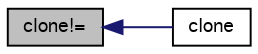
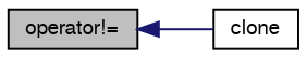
  digraph {
    rankdir=LR
    node [color=black fontname=FreeSans fontsize=10 shape=record]
-   n1 [fillcolor=grey75 fontcolor=black height=0.2 label="clone!=" style=filled width=0.4]
+   n1 [fillcolor=grey75 fontcolor=black height=0.2 label="operator!=" style=filled width=0.4]
    n2 [height=0.2 label=clone width=0.4]
    n1 -> n2 [color=midnightblue dir=back fontname=FreeSans fontsize=10 labelfontname=FreeSans labelfontsize=10 style=solid]
  }
